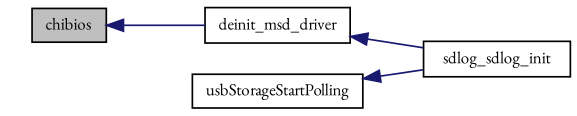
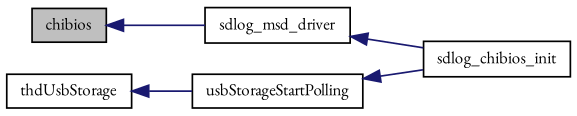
  digraph {
    fontname="EB Garamond"
    rankdir=LR
    node [color=black fillcolor=white fontname="EB Garamond" fontsize=10 shape=record style=filled]
    edge [color=midnightblue dir=back fontname="EB Garamond" fontsize=10 labelfontname=FreeSans labelfontsize=10 style=solid]
    n1 [fillcolor=grey75 fontcolor=black height=0.2 label=chibios width=0.4]
-   n2 [height=0.2 label=deinit_msd_driver width=0.4]
-   n3 [height=0.2 label=sdlog_sdlog_init width=0.4]
+   n2 [height=0.2 label=sdlog_msd_driver width=0.4]
+   n3 [height=0.2 label=sdlog_chibios_init width=0.4]
+   n4 [height=0.2 label=thdUsbStorage width=0.4]
    n5 [height=0.2 label=usbStorageStartPolling width=0.4]
    n1 -> n2
    n2 -> n3
+   n4 -> n5
    n5 -> n3
  }
